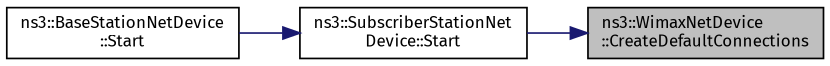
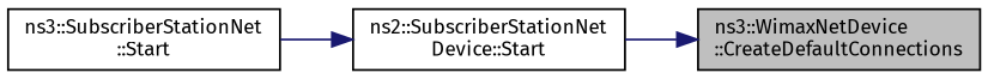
  digraph {
    fontname="Fira Sans"
    rankdir=RL
    node [color=black fillcolor=white fontname="Fira Sans" fontsize=10 shape=record style=filled]
    edge [color=midnightblue dir=back fontname="Fira Sans" fontsize=10 labelfontname=Helvetica labelfontsize=10 style=solid]
    n1 [fillcolor=grey75 fontcolor=black height=0.2 label="ns3::WimaxNetDevice\l::CreateDefaultConnections" width=0.4]
-   n2 [height=0.2 label="ns3::SubscriberStationNet\lDevice::Start" width=0.4]
-   n3 [height=0.2 label="ns3::BaseStationNetDevice\l::Start" width=0.4]
+   n2 [height=0.2 label="ns2::SubscriberStationNet\lDevice::Start" width=0.4]
+   n3 [height=0.2 label="ns3::SubscriberStationNet\l::Start" width=0.4]
    n1 -> n2
    n2 -> n3
  }
